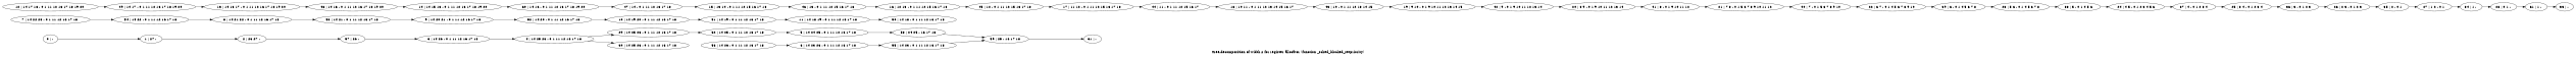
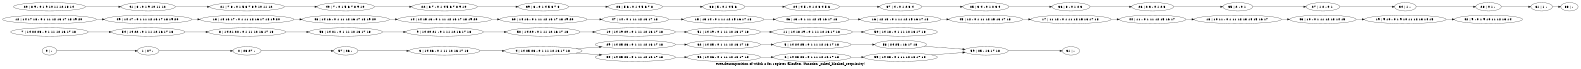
  digraph {
    label="Tree-decomposition of width 2 for register allocator (function _sched_blocked_setpriority)"
    rankdir=LR
    n1 [label="0 | : "]
    n2 [label="1 | 27 : "]
    n3 [label="2 | 26 27 : "]
    n4 [label="57 | 26 : "]
    n5 [label="3 | 14 26 : 0 1 11 12 16 17 18 "]
    n6 [label="4 | 14 25 26 : 0 1 11 12 16 17 18 "]
    n7 [label="29 | 14 25 26 : 0 1 11 12 16 17 18 "]
    n8 [label="30 | 14 25 26 : 0 1 11 12 16 17 18 "]
    n9 [label="32 | 14 25 : 0 1 11 12 16 17 18 "]
    n10 [label="56 | 14 26 : 0 1 11 12 16 17 18 "]
    n11 [label="5 | 14 24 25 : 0 1 11 12 16 17 18 "]
    n12 [label="58 | 24 25 : 16 17 18 "]
    n13 [label="59 | 25 : 16 17 18 "]
    n14 [label="6 | 14 23 26 : 0 1 11 12 16 17 18 "]
    n15 [label="55 | 14 23 : 0 1 11 12 16 17 18 "]
    n16 [label="7 | 14 22 23 : 0 1 11 12 16 17 18 "]
    n17 [label="54 | 14 22 : 0 1 11 12 16 17 18 "]
    n18 [label="8 | 14 21 22 : 0 1 11 12 16 17 18 "]
    n19 [label="53 | 14 21 : 0 1 11 12 16 17 18 "]
    n20 [label="9 | 14 20 21 : 0 1 11 12 16 17 18 "]
    n21 [label="52 | 14 20 : 0 1 11 12 16 17 18 "]
    n22 [label="10 | 14 19 20 : 0 1 11 12 16 17 18 "]
    n23 [label="51 | 14 19 : 0 1 11 12 16 17 18 "]
    n24 [label="11 | 14 18 19 : 0 1 11 12 16 17 18 "]
    n25 [label="50 | 14 18 : 0 1 11 12 16 17 18 "]
    n26 [label="12 | 14 17 18 : 0 1 11 12 16 17 18 19 20 "]
    n27 [label="49 | 14 17 : 0 1 11 12 16 17 18 19 20 "]
    n28 [label="13 | 14 16 17 : 0 1 11 12 16 17 18 19 20 "]
    n29 [label="48 | 14 16 : 0 1 11 12 16 17 18 19 20 "]
    n30 [label="14 | 14 15 16 : 0 1 11 12 16 17 18 19 20 "]
    n31 [label="60 | 14 16 : 0 1 11 12 16 17 18 19 20 "]
    n32 [label="47 | 14 : 0 1 11 12 16 17 18 "]
    n33 [label="15 | 13 14 : 0 1 11 12 15 16 17 18 "]
    n34 [label="46 | 13 : 0 1 11 12 15 16 17 18 "]
    n35 [label="16 | 12 13 : 0 1 11 12 15 16 17 18 "]
    n36 [label="45 | 12 : 0 1 11 12 15 16 17 18 "]
    n37 [label="17 | 11 12 : 0 1 11 12 15 16 17 18 "]
    n38 [label="44 | 11 : 0 1 11 12 15 16 17 "]
    n39 [label="18 | 10 11 : 0 1 11 12 13 14 15 16 17 "]
    n40 [label="43 | 10 : 0 1 11 12 13 14 15 "]
    n41 [label="19 | 9 10 : 0 1 9 10 11 12 13 14 15 "]
    n42 [label="42 | 9 : 0 1 9 10 11 12 13 14 "]
    n43 [label="20 | 8 9 : 0 1 9 10 11 12 13 14 "]
    n44 [label="41 | 8 : 0 1 9 10 11 12 "]
    n45 [label="21 | 7 8 : 0 1 5 6 7 8 9 10 11 12 "]
    n46 [label="40 | 7 : 0 1 5 6 7 8 9 10 "]
    n47 [label="22 | 6 7 : 0 1 4 5 6 7 8 9 10 "]
    n48 [label="39 | 6 : 0 1 4 5 6 7 8 "]
    n49 [label="23 | 5 6 : 0 1 4 5 6 7 8 "]
    n50 [label="38 | 5 : 0 1 4 5 6 "]
    n51 [label="24 | 4 5 : 0 1 2 3 4 5 6 "]
    n52 [label="37 | 4 : 0 1 2 3 4 "]
    n53 [label="25 | 3 4 : 0 1 2 3 4 "]
    n54 [label="36 | 3 : 0 1 2 3 "]
    n55 [label="26 | 2 3 : 0 1 2 3 "]
    n56 [label="35 | 2 : 0 1 "]
    n57 [label="27 | 1 2 : 0 1 "]
    n58 [label="34 | 1 : "]
    n59 [label="28 | 0 1 : "]
    n60 [label="61 | 1 : "]
    n61 [label="33 | : "]
    n62 [label="31 | : "]
    n1 -> n2
    n2 -> n3
    n3 -> n4
    n4 -> n5
    n5 -> n6
    n6 -> n7
    n6 -> n8
    n7 -> n9
+   n8 -> n10
    n9 -> n11
    n10 -> n14
    n11 -> n12
    n12 -> n13
    n13 -> n62
    n14 -> n15
    n15 -> n13
    n16 -> n17
    n17 -> n18
    n18 -> n19
    n19 -> n20
    n20 -> n21
    n21 -> n22
    n22 -> n23
    n23 -> n24
    n24 -> n25
    n26 -> n27
    n27 -> n28
    n28 -> n29
    n29 -> n30
    n30 -> n31
    n31 -> n32
    n32 -> n33
    n33 -> n34
    n34 -> n35
    n35 -> n36
    n36 -> n37
    n37 -> n38
    n38 -> n39
    n39 -> n40
    n40 -> n41
    n41 -> n42
-   n42 -> n43
    n43 -> n44
    n44 -> n45
    n45 -> n46
    n46 -> n47
    n47 -> n48
    n48 -> n49
    n49 -> n50
    n50 -> n51
    n51 -> n52
    n52 -> n53
    n53 -> n54
    n54 -> n55
    n55 -> n56
    n56 -> n57
    n57 -> n58
    n58 -> n59
    n59 -> n60
    n60 -> n61
  }
